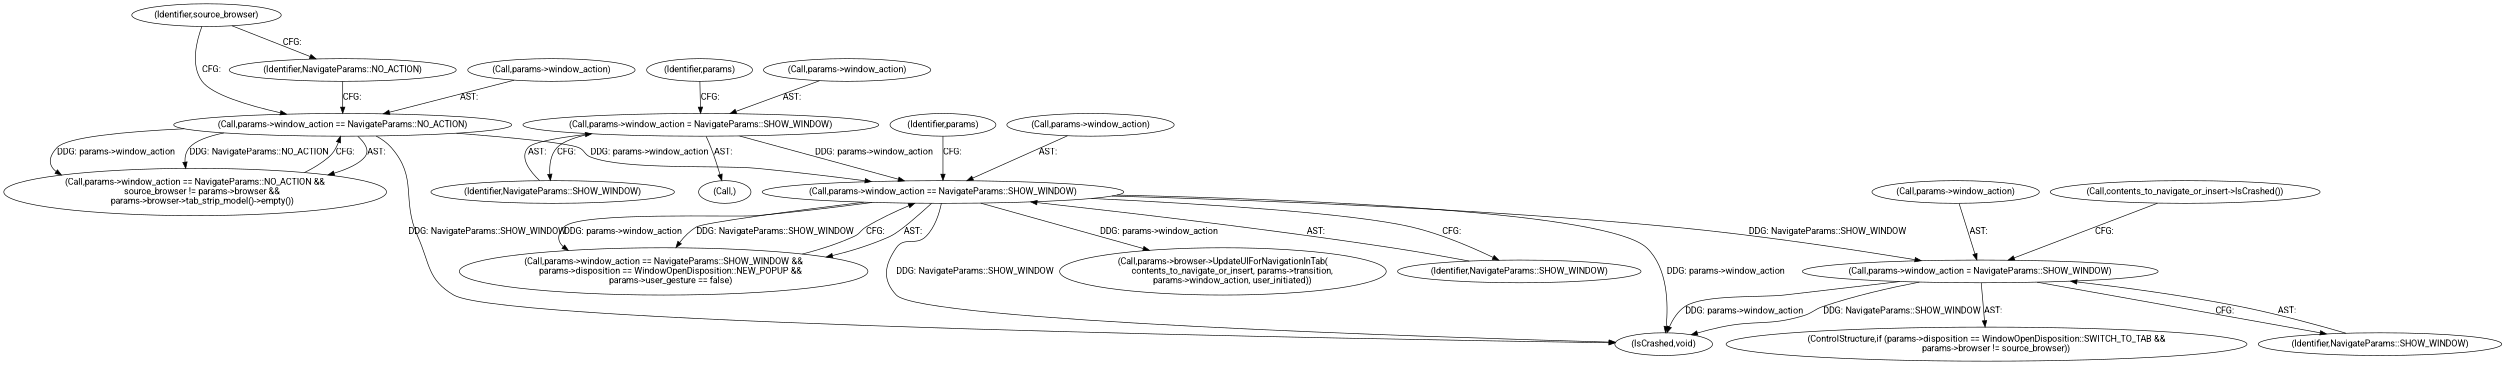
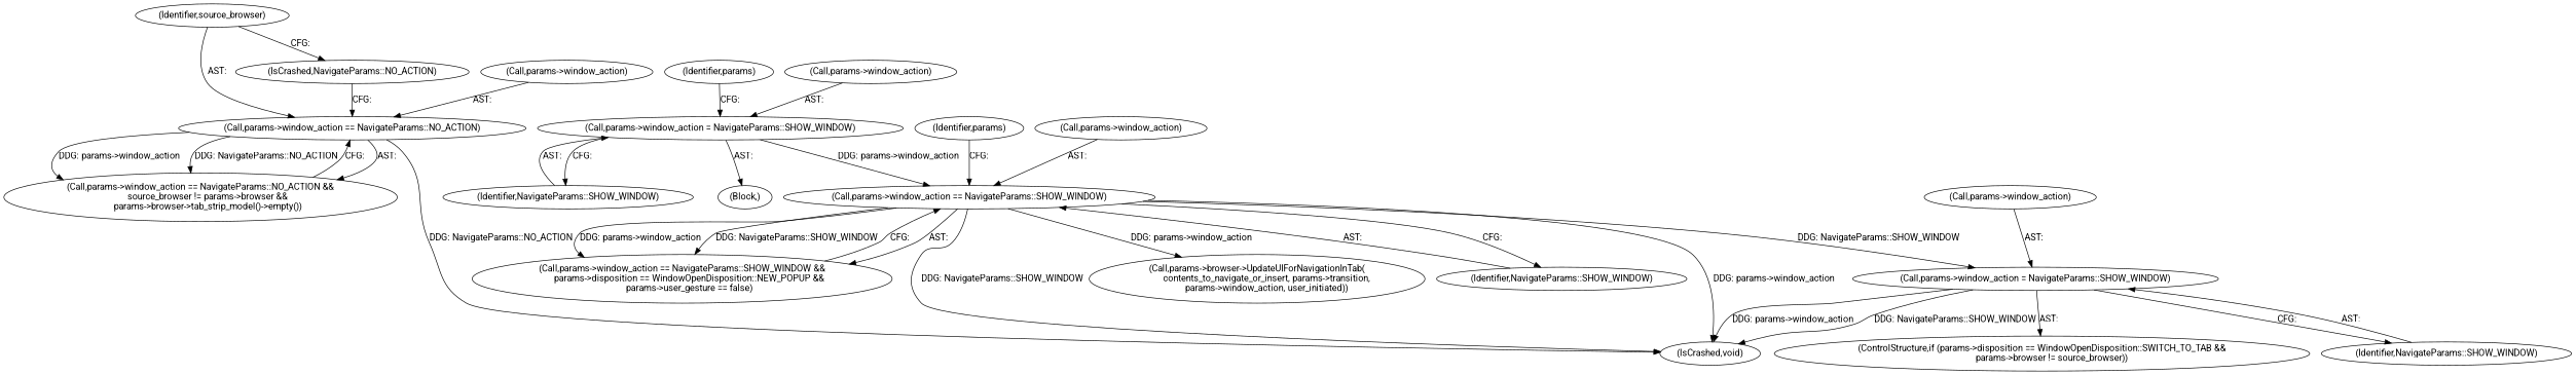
  digraph {
    fontname=Roboto
    node [fontname=Roboto]
    edge [fontname=Roboto]
    n1 [label="(Call,params->window_action = NavigateParams::SHOW_WINDOW)"]
    n2 [label="(IsCrashed,void)"]
    n3 [label="(Identifier,NavigateParams::SHOW_WINDOW)"]
    n4 [label="(ControlStructure,if (params->disposition == WindowOpenDisposition::SWITCH_TO_TAB &&\n        params->browser != source_browser))"]
    n5 [label="(Call,params->window_action == NavigateParams::SHOW_WINDOW)"]
    n6 [label="(Call,params->browser->UpdateUIForNavigationInTab(\n        contents_to_navigate_or_insert, params->transition,\n        params->window_action, user_initiated))"]
    n7 [label="(Call,params->window_action == NavigateParams::SHOW_WINDOW &&\n      params->disposition == WindowOpenDisposition::NEW_POPUP &&\n      params->user_gesture == false)"]
    n8 [label="(Identifier,NavigateParams::SHOW_WINDOW)"]
    n9 [label="(Call,params->window_action == NavigateParams::NO_ACTION)"]
    n10 [label="(Call,params->window_action == NavigateParams::NO_ACTION &&\n      source_browser != params->browser &&\n      params->browser->tab_strip_model()->empty())"]
-   n11 [label="(Identifier,NavigateParams::NO_ACTION)"]
+   n11 [label="(IsCrashed,NavigateParams::NO_ACTION)"]
    n12 [label="(Call,params->window_action = NavigateParams::SHOW_WINDOW)"]
    n13 [label="(Identifier,NavigateParams::SHOW_WINDOW)"]
-   n14 [label="(Call,)"]
+   n14 [label="(Block,)"]
    n15 [label="(Call,params->window_action)"]
    n16 [label="(Call,params->window_action)"]
    n17 [label="(Identifier,source_browser)"]
    n18 [label="(Call,params->window_action)"]
-   n19 [label="(Call,contents_to_navigate_or_insert->IsCrashed())"]
    n20 [label="(Call,params->window_action)"]
    n21 [label="(Identifier,params)"]
    n22 [label="(Identifier,params)"]
    n1 -> n2 [label="DDG: params->window_action"]
    n1 -> n2 [label="DDG: NavigateParams::SHOW_WINDOW"]
    n1 -> n3 [label="CFG: "]
    n1 -> n4 [label="AST: "]
    n3 -> n1 [label="AST: "]
    n5 -> n1 [label="DDG: NavigateParams::SHOW_WINDOW"]
    n5 -> n2 [label="DDG: params->window_action"]
    n5 -> n2 [label="DDG: NavigateParams::SHOW_WINDOW"]
    n5 -> n6 [label="DDG: params->window_action"]
    n5 -> n7 [label="AST: "]
    n5 -> n7 [label="DDG: params->window_action"]
    n5 -> n7 [label="DDG: NavigateParams::SHOW_WINDOW"]
    n5 -> n8 [label="CFG: "]
    n7 -> n5 [label="CFG: "]
    n8 -> n5 [label="AST: "]
-   n9 -> n2 [label="DDG: NavigateParams::SHOW_WINDOW"]
-   n9 -> n5 [label="DDG: params->window_action"]
+   n9 -> n2 [label="DDG: NavigateParams::NO_ACTION"]
    n9 -> n10 [label="AST: "]
    n9 -> n10 [label="DDG: params->window_action"]
    n9 -> n10 [label="DDG: NavigateParams::NO_ACTION"]
    n10 -> n9 [label="CFG: "]
    n11 -> n9 [label="CFG: "]
    n12 -> n5 [label="DDG: params->window_action"]
    n12 -> n13 [label="CFG: "]
    n12 -> n14 [label="AST: "]
    n13 -> n12 [label="AST: "]
    n15 -> n9 [label="AST: "]
    n16 -> n5 [label="AST: "]
-   n17 -> n9 [label="CFG: "]
+   n17 -> n9 [label="AST: "]
    n17 -> n11 [label="CFG: "]
    n18 -> n1 [label="AST: "]
-   n19 -> n1 [label="CFG: "]
    n20 -> n12 [label="AST: "]
    n21 -> n5 [label="CFG: "]
    n22 -> n12 [label="CFG: "]
  }
